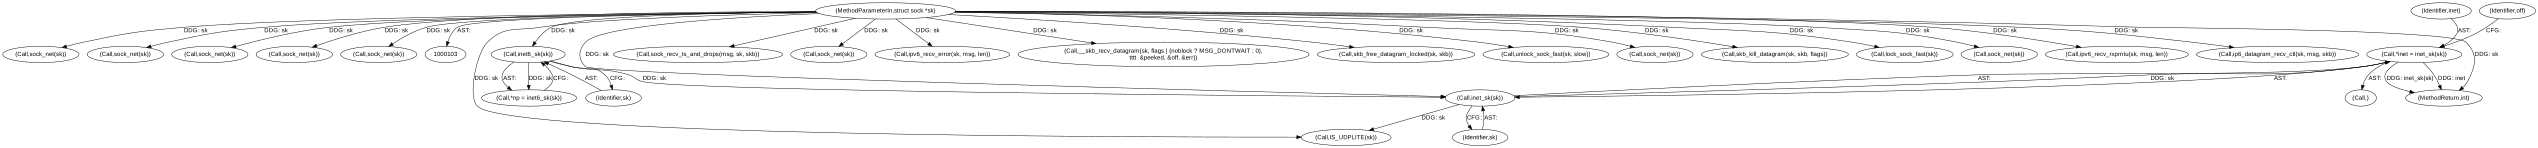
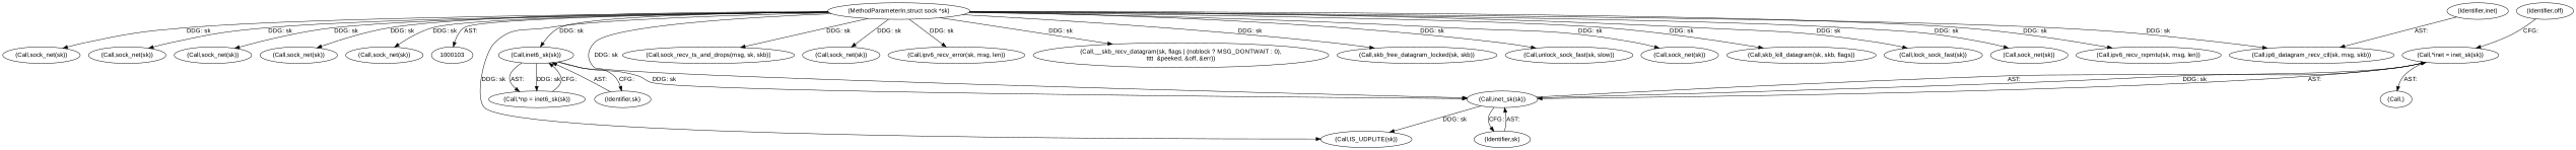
  digraph {
    fontname="Liberation Sans"
    node [fontname="Liberation Sans"]
    edge [fontname="Liberation Sans"]
    n1 [label="(Call,*inet = inet_sk(sk))"]
    n2 [label="(Call,inet_sk(sk))"]
-   n3 [label="(MethodReturn,int)"]
    n4 [label="(Call,)"]
    n5 [label="(Call,IS_UDPLITE(sk))"]
    n6 [label="(Identifier,sk)"]
    n7 [label="(Call,inet6_sk(sk))"]
    n8 [label="(Call,*np = inet6_sk(sk))"]
    n9 [label="(Identifier,sk)"]
    n10 [label="(MethodParameterIn,struct sock *sk)"]
    n11 [label="(Call,sock_recv_ts_and_drops(msg, sk, skb))"]
    n12 [label="(Call,ip6_datagram_recv_ctl(sk, msg, skb))"]
    n13 [label="(Call,sock_net(sk))"]
    n14 [label="(Call,ipv6_recv_error(sk, msg, len))"]
    n15 [label="(Call,__skb_recv_datagram(sk, flags | (noblock ? MSG_DONTWAIT : 0),\n\t\t\t\t  &peeked, &off, &err))"]
    n16 [label="(Call,skb_free_datagram_locked(sk, skb))"]
    n17 [label="(Call,unlock_sock_fast(sk, slow))"]
    n18 [label="(Call,sock_net(sk))"]
    n19 [label="(Call,skb_kill_datagram(sk, skb, flags))"]
    n20 [label="(Call,lock_sock_fast(sk))"]
    n21 [label="(Call,sock_net(sk))"]
    n22 [label="(Call,ipv6_recv_rxpmtu(sk, msg, len))"]
    n23 [label="(Call,sock_net(sk))"]
    n24 [label="(Call,sock_net(sk))"]
    n25 [label="(Call,sock_net(sk))"]
    n26 [label="(Call,sock_net(sk))"]
    n27 [label="(Call,sock_net(sk))"]
    1000103
    n29 [label="(Identifier,inet)"]
    n30 [label="(Identifier,off)"]
    n1 -> n2 [label="AST: "]
-   n1 -> n3 [label="DDG: inet_sk(sk)"]
-   n1 -> n3 [label="DDG: inet"]
    n1 -> n4 [label="AST: "]
    n2 -> n1 [label="AST: "]
    n2 -> n1 [label="DDG: sk"]
    n2 -> n5 [label="DDG: sk"]
    n2 -> n6 [label="CFG: "]
    n6 -> n2 [label="AST: "]
    n7 -> n2 [label="DDG: sk"]
    n7 -> n8 [label="AST: "]
    n7 -> n8 [label="DDG: sk"]
    n7 -> n9 [label="CFG: "]
    n8 -> n7 [label="CFG: "]
    n9 -> n7 [label="AST: "]
    n10 -> n2 [label="DDG: sk"]
-   n10 -> n3 [label="DDG: sk"]
    n10 -> n5 [label="DDG: sk"]
    n10 -> n7 [label="DDG: sk"]
    n10 -> n11 [label="DDG: sk"]
    n10 -> n12 [label="DDG: sk"]
    n10 -> n13 [label="DDG: sk"]
    n10 -> n14 [label="DDG: sk"]
    n10 -> n15 [label="DDG: sk"]
    n10 -> n16 [label="DDG: sk"]
    n10 -> n17 [label="DDG: sk"]
    n10 -> n18 [label="DDG: sk"]
    n10 -> n19 [label="DDG: sk"]
    n10 -> n20 [label="DDG: sk"]
    n10 -> n21 [label="DDG: sk"]
    n10 -> n22 [label="DDG: sk"]
    n10 -> n23 [label="DDG: sk"]
    n10 -> n24 [label="DDG: sk"]
    n10 -> n25 [label="DDG: sk"]
    n10 -> n26 [label="DDG: sk"]
    n10 -> n27 [label="DDG: sk"]
    n10 -> 1000103 [label="AST: "]
-   n29 -> n1 [label="AST: "]
+   n29 -> n12 [label="AST: "]
    n30 -> n1 [label="CFG: "]
  }
